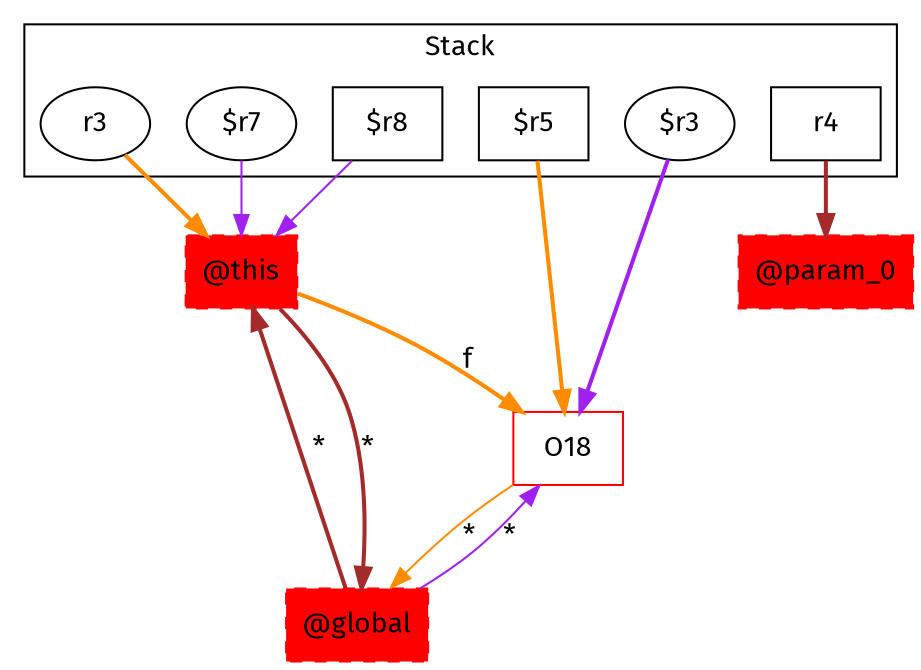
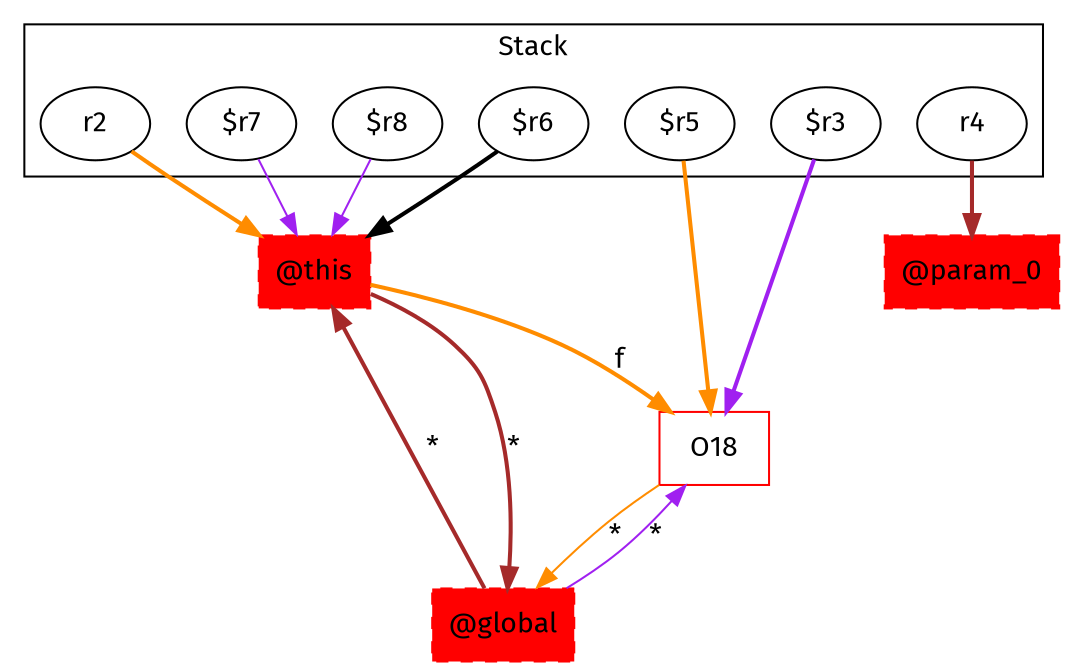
  digraph {
    fontname="Fira Sans"
    rankDir=LR
    node [fontname="Fira Sans"]
    edge [color=darkorange fontname="Fira Sans" style=bold]
-   r2 [label=r3]
+   r2
    "$r7"
-   "$r8" [shape=box]
-   "$r5" [shape=box]
+   "$r8"
+   "$r5"
+   "$r6"
    "$r3"
-   r4 [shape=box]
+   r4
    "@this" [color=red shape=box style="filled,dashed"]
    O18 [color=red shape=box]
    "@param_0" [color=red shape=box style="filled,dashed"]
    "@global" [color=red shape=box style="filled,dashed"]
    subgraph cluster_1 {
      label=Stack
      r2
      "$r7"
      "$r8"
      "$r5"
+     "$r6"
      "$r3"
      r4
    }
    r2 -> "@this"
    "$r7" -> "@this" [color=purple style=solid]
    "$r8" -> "@this" [color=purple style=solid]
    "$r5" -> O18
+   "$r6" -> "@this" [color=black]
    "$r3" -> O18 [color=purple]
    r4 -> "@param_0" [color=brown]
    "@this" -> O18 [label=f weight=0.2]
    "@this" -> "@global" [color=brown label="*" weight=0.2]
    O18 -> "@global" [label="*" style=solid weight=0.2]
    "@global" -> "@this" [color=brown label="*" weight=0.2]
    "@global" -> O18 [color=purple label="*" style=solid weight=0.2]
  }
